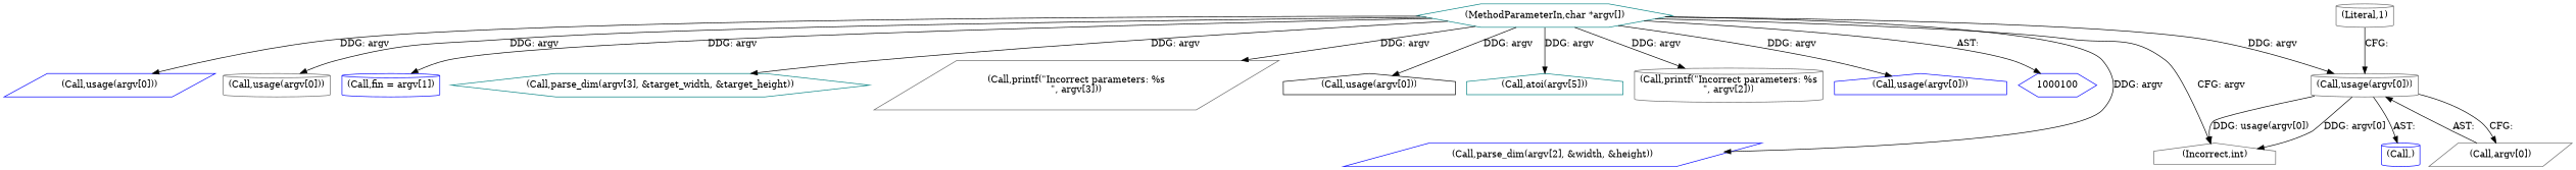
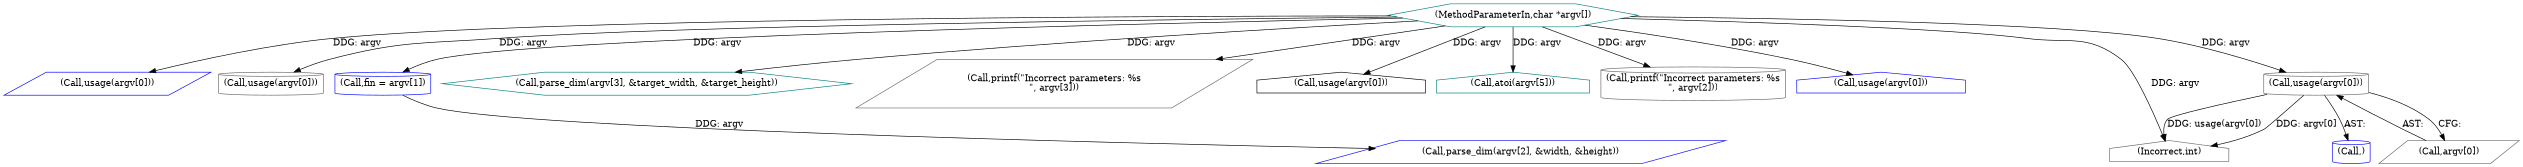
  digraph {
    node [color=gray40 shape=cylinder]
    n1 [label="(Call,usage(argv[0]))"]
    n2 [label="(Incorrect,int)" shape=house]
    n3 [color=blue label="(Call,)"]
    n4 [label="(Call,argv[0])" shape=parallelogram]
    n5 [color=teal label="(MethodParameterIn,char *argv[])" shape=hexagon]
    n6 [color=blue label="(Call,usage(argv[0]))" shape=parallelogram]
    n7 [label="(Call,usage(argv[0]))"]
    n8 [color=blue label="(Call,parse_dim(argv[2], &width, &height))" shape=parallelogram]
    n9 [color=teal label="(Call,parse_dim(argv[3], &target_width, &target_height))" shape=hexagon]
    n10 [label="(Call,printf(\"Incorrect parameters: %s\n\", argv[3]))" shape=parallelogram]
    n11 [color=black label="(Call,usage(argv[0]))" shape=house]
    n12 [color=teal label="(Call,atoi(argv[5]))" shape=house]
    n13 [label="(Call,printf(\"Incorrect parameters: %s\n\", argv[2]))"]
    n14 [color=blue label="(Call,usage(argv[0]))" shape=house]
    n15 [color=blue label="(Call,fin = argv[1])"]
-   1000100 [color=blue shape=hexagon]
-   n17 [label="(Literal,1)"]
    n1 -> n2 [label="DDG: argv[0]"]
    n1 -> n2 [label="DDG: usage(argv[0])"]
    n1 -> n3 [label="AST: "]
    n1 -> n4 [label="CFG: "]
    n4 -> n1 [label="AST: "]
    n5 -> n1 [label="DDG: argv"]
-   n5 -> n2 [label="CFG: argv"]
+   n5 -> n2 [label="DDG: argv"]
    n5 -> n6 [label="DDG: argv"]
    n5 -> n7 [label="DDG: argv"]
-   n5 -> n8 [label="DDG: argv"]
+   n15 -> n8 [label="DDG: argv"]
    n5 -> n9 [label="DDG: argv"]
    n5 -> n10 [label="DDG: argv"]
    n5 -> n11 [label="DDG: argv"]
    n5 -> n12 [label="DDG: argv"]
    n5 -> n13 [label="DDG: argv"]
    n5 -> n14 [label="DDG: argv"]
    n5 -> n15 [label="DDG: argv"]
-   n5 -> 1000100 [label="AST: "]
-   n17 -> n1 [label="CFG: "]
  }
